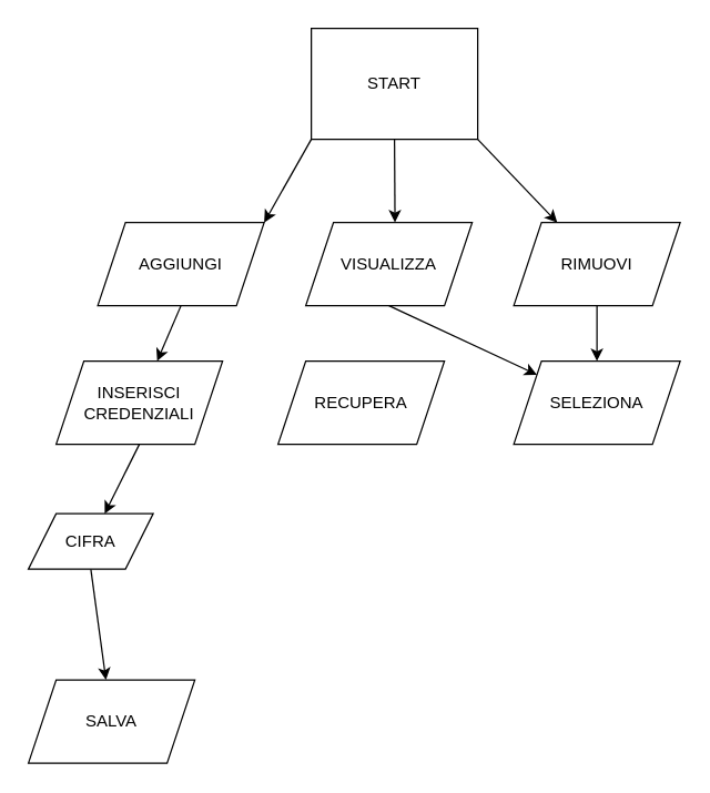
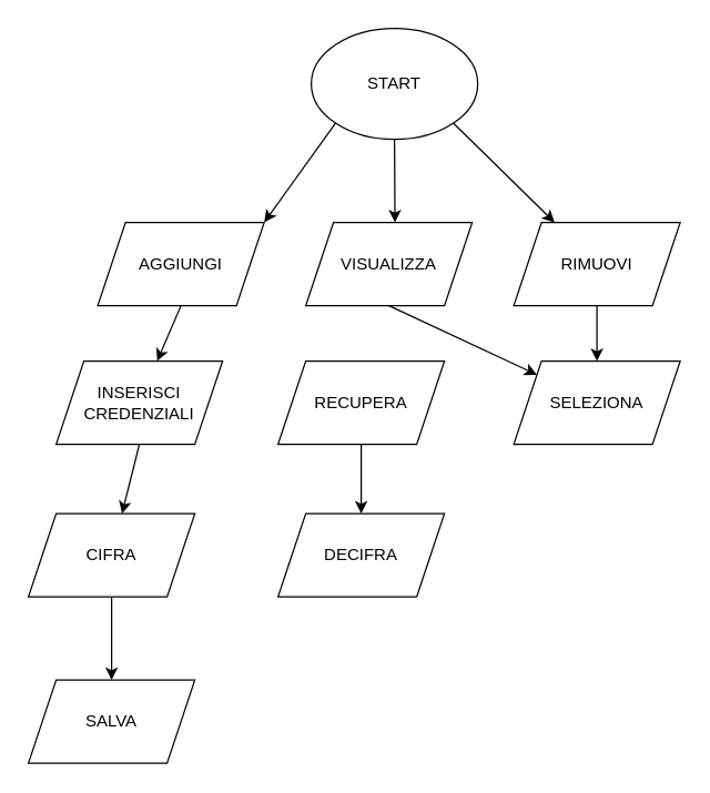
  <mxCell id="0" />
  <mxCell id="1" parent="0" />
  <mxCell id="2" style="edgeStyle=none;html=1;exitX=0;exitY=1;exitDx=0;exitDy=0;entryX=1;entryY=0;entryDx=0;entryDy=0;" edge="1" parent="1" source="5" target="7"><mxGeometry relative="1" as="geometry" /></mxCell>
  <mxCell id="3" style="edgeStyle=none;html=1;exitX=0.5;exitY=1;exitDx=0;exitDy=0;" edge="1" parent="1" source="5"><mxGeometry relative="1" as="geometry"><mxPoint x="284.333" y="160" as="targetPoint" /></mxGeometry></mxCell>
  <mxCell id="4" style="edgeStyle=none;html=1;exitX=1;exitY=1;exitDx=0;exitDy=0;" edge="1" parent="1" source="5" target="9"><mxGeometry relative="1" as="geometry"><mxPoint x="390" y="160" as="targetPoint" /></mxGeometry></mxCell>
- <mxCell id="5" value="START" style="whiteSpace=wrap;html=1;rounded=0;" vertex="1" parent="1"><mxGeometry x="224" y="20" width="120" height="80" as="geometry" /></mxCell>
+ <mxCell id="5" value="START" style="ellipse;whiteSpace=wrap;html=1;" vertex="1" parent="1"><mxGeometry x="224" y="20" width="120" height="80" as="geometry" /></mxCell>
  <mxCell id="6" style="edgeStyle=none;html=1;exitX=0.5;exitY=1;exitDx=0;exitDy=0;" edge="1" parent="1" source="7" target="13"><mxGeometry relative="1" as="geometry"><mxPoint x="129.667" y="270" as="targetPoint" /></mxGeometry></mxCell>
  <mxCell id="7" value="AGGIUNGI" style="shape=parallelogram;perimeter=parallelogramPerimeter;whiteSpace=wrap;html=1;fixedSize=1;" vertex="1" parent="1"><mxGeometry x="70" y="160" width="120" height="60" as="geometry" /></mxCell>
  <mxCell id="8" style="edgeStyle=none;html=1;exitX=0.5;exitY=1;exitDx=0;exitDy=0;" edge="1" parent="1" source="9" target="20"><mxGeometry relative="1" as="geometry"><mxPoint x="429.667" y="270" as="targetPoint" /></mxGeometry></mxCell>
  <mxCell id="9" value="RIMUOVI" style="shape=parallelogram;perimeter=parallelogramPerimeter;whiteSpace=wrap;html=1;fixedSize=1;" vertex="1" parent="1"><mxGeometry x="370" y="160" width="120" height="60" as="geometry" /></mxCell>
  <mxCell id="10" style="edgeStyle=none;html=1;exitX=0.5;exitY=1;exitDx=0;exitDy=0;" edge="1" parent="1" source="11" target="20"><mxGeometry relative="1" as="geometry"><mxPoint x="280.333" y="270" as="targetPoint" /></mxGeometry></mxCell>
  <mxCell id="11" value="VISUALIZZA" style="shape=parallelogram;perimeter=parallelogramPerimeter;whiteSpace=wrap;html=1;fixedSize=1;" vertex="1" parent="1"><mxGeometry x="220" y="160" width="120" height="60" as="geometry" /></mxCell>
  <mxCell id="12" style="edgeStyle=none;html=1;exitX=0.5;exitY=1;exitDx=0;exitDy=0;" edge="1" parent="1" source="13" target="15"><mxGeometry relative="1" as="geometry"><mxPoint x="100.333" y="370" as="targetPoint" /></mxGeometry></mxCell>
  <mxCell id="13" value="INSERISCI CREDENZIALI" style="shape=parallelogram;perimeter=parallelogramPerimeter;whiteSpace=wrap;html=1;fixedSize=1;" vertex="1" parent="1"><mxGeometry x="39.997" y="260" width="120" height="60" as="geometry" /></mxCell>
  <mxCell id="14" style="edgeStyle=none;html=1;exitX=0.5;exitY=1;exitDx=0;exitDy=0;" edge="1" parent="1" source="15" target="16"><mxGeometry relative="1" as="geometry"><mxPoint x="80.333" y="480" as="targetPoint" /></mxGeometry></mxCell>
- <mxCell id="15" value="CIFRA" style="shape=parallelogram;perimeter=parallelogramPerimeter;whiteSpace=wrap;html=1;fixedSize=1;" vertex="1" parent="1"><mxGeometry x="20.003" y="370" width="90" height="40" as="geometry" /></mxCell>
+ <mxCell id="15" value="CIFRA" style="shape=parallelogram;perimeter=parallelogramPerimeter;whiteSpace=wrap;html=1;fixedSize=1;" vertex="1" parent="1"><mxGeometry x="20.003" y="370" width="120" height="60" as="geometry" /></mxCell>
  <mxCell id="16" value="SALVA" style="shape=parallelogram;perimeter=parallelogramPerimeter;whiteSpace=wrap;html=1;fixedSize=1;" vertex="1" parent="1"><mxGeometry x="20.003" y="490" width="120" height="60" as="geometry" /></mxCell>
+ <mxCell id="17" style="edgeStyle=none;html=1;exitX=0.5;exitY=1;exitDx=0;exitDy=0;" edge="1" parent="1" source="18" target="19"><mxGeometry relative="1" as="geometry"><mxPoint x="260.333" y="370" as="targetPoint" /></mxGeometry></mxCell>
  <mxCell id="18" value="RECUPERA" style="shape=parallelogram;perimeter=parallelogramPerimeter;whiteSpace=wrap;html=1;fixedSize=1;" vertex="1" parent="1"><mxGeometry x="200.003" y="260" width="120" height="60" as="geometry" /></mxCell>
+ <mxCell id="19" value="DECIFRA" style="shape=parallelogram;perimeter=parallelogramPerimeter;whiteSpace=wrap;html=1;fixedSize=1;" vertex="1" parent="1"><mxGeometry x="200.003" y="370" width="120" height="60" as="geometry" /></mxCell>
  <mxCell id="20" value="SELEZIONA" style="shape=parallelogram;perimeter=parallelogramPerimeter;whiteSpace=wrap;html=1;fixedSize=1;" vertex="1" parent="1"><mxGeometry x="369.997" y="260" width="120" height="60" as="geometry" /></mxCell>
